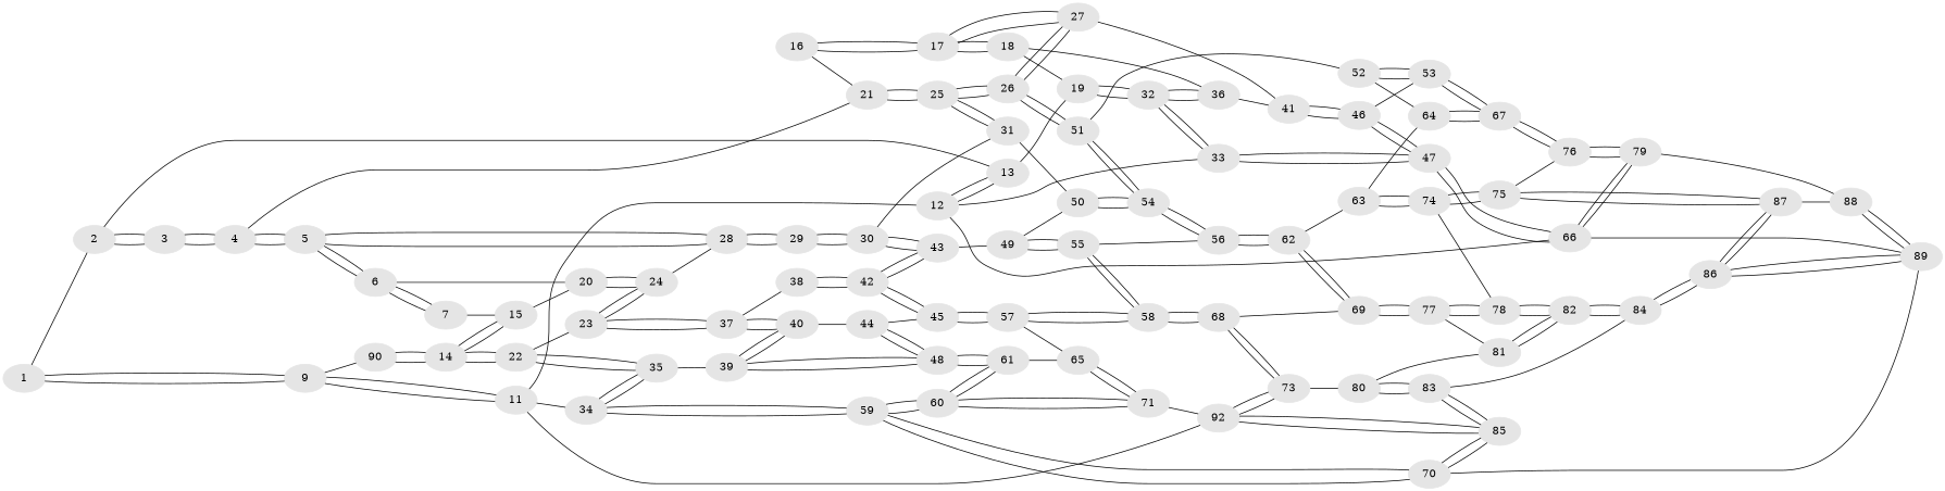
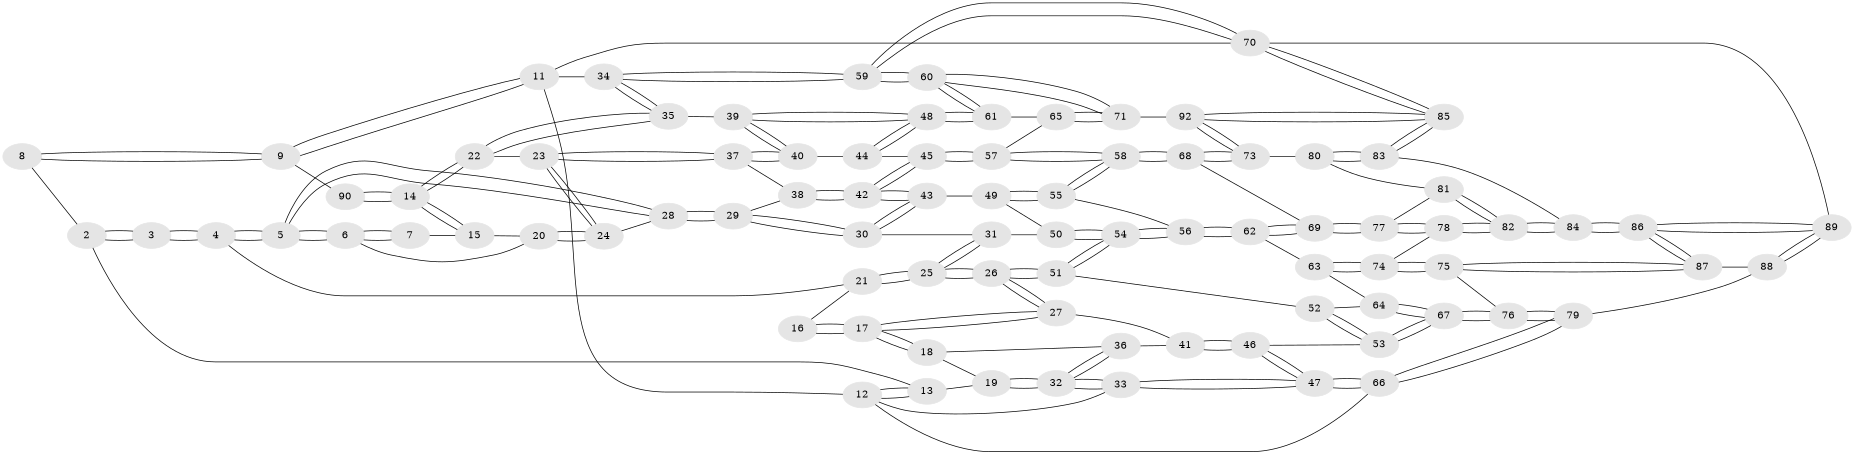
  graph {
    rankdir=LR
    node [color=gray90 style=filled]
-   1
+   1 [label=8]
    2
    9
    3
    13
    n6 [label=90]
    11
    4
    19
    5
    21
    16
    17
    6
    28
    25
    7
    20
    29
    15
    24
    14
    12
    34
    70
    22
    33
    66
    35
    59
    89
    85
    47
    79
    32
    23
    18
    27
    36
    41
    26
    31
    37
    39
    38
    40
    51
    50
    54
    52
    46
    30
    43
    42
    49
    60
    48
    44
    45
    61
    53
    57
    55
    58
    65
    67
    56
    64
    76
    62
    68
    63
    69
    71
    73
    n76 [label=92]
    74
    77
    75
    78
    88
    80
    81
    83
    87
    82
    84
    86
    1 -- 2
    1 -- 9
    1 -- 9
    2 -- 3
    2 -- 3
    2 -- 13
    9 -- n6
    9 -- 11
    9 -- 11
    3 -- 4
    3 -- 4
    13 -- 19
    n6 -- 14
    n6 -- 14
    11 -- 12
    11 -- 34
-   11 -- n76
+   11 -- 70
    4 -- 5
    4 -- 5
    4 -- 21
    19 -- 32
    19 -- 32
    5 -- 6
    5 -- 6
    5 -- 28
    5 -- 28
    21 -- 25
    21 -- 25
    16 -- 21
    16 -- 17
    16 -- 17
    17 -- 18
    17 -- 18
    17 -- 27
    17 -- 27
    6 -- 7
    6 -- 7
    6 -- 20
    28 -- 29
    28 -- 29
    25 -- 26
    25 -- 26
    25 -- 31
    25 -- 31
    7 -- 15
    20 -- 24
    20 -- 24
+   29 -- 38
    29 -- 30
    29 -- 30
    15 -- 20
    24 -- 28
    14 -- 15
    14 -- 15
    14 -- 22
    14 -- 22
    12 -- 13
    12 -- 13
    12 -- 33
    12 -- 66
    34 -- 35
    34 -- 35
    34 -- 59
    34 -- 59
    70 -- 89
    70 -- 85
    70 -- 85
    22 -- 35
    22 -- 35
    22 -- 23
    33 -- 47
    33 -- 47
-   66 -- 89
    66 -- 79
    66 -- 79
    35 -- 39
    59 -- 70
    59 -- 70
    59 -- 60
    59 -- 60
    47 -- 66
    47 -- 66
    79 -- 88
    32 -- 33
    32 -- 33
    32 -- 36
    32 -- 36
    23 -- 24
    23 -- 24
    23 -- 37
    23 -- 37
    18 -- 19
    18 -- 36
    27 -- 41
    36 -- 41
    41 -- 46
    41 -- 46
    26 -- 27
    26 -- 27
    26 -- 51
    26 -- 51
    31 -- 50
    37 -- 38
    37 -- 40
    37 -- 40
    39 -- 40
    39 -- 40
    39 -- 48
    39 -- 48
    38 -- 42
    38 -- 42
    40 -- 44
    51 -- 54
    51 -- 54
    51 -- 52
    50 -- 54
    50 -- 54
    54 -- 56
    54 -- 56
    52 -- 53
    52 -- 53
    52 -- 64
    46 -- 47
    46 -- 47
    46 -- 53
    30 -- 31
    30 -- 43
    30 -- 43
    43 -- 49
    42 -- 43
    42 -- 43
    42 -- 45
    42 -- 45
    49 -- 50
    49 -- 55
    49 -- 55
    60 -- 61
    60 -- 61
    60 -- 71
    60 -- 71
    48 -- 61
    48 -- 61
    44 -- 48
    44 -- 48
    44 -- 45
    45 -- 57
    45 -- 57
    61 -- 65
    53 -- 67
    53 -- 67
    57 -- 58
    57 -- 58
    57 -- 65
    55 -- 58
    55 -- 58
    55 -- 56
    58 -- 68
    58 -- 68
    65 -- 71
    65 -- 71
    67 -- 76
    67 -- 76
    56 -- 62
    56 -- 62
    64 -- 67
    64 -- 67
    76 -- 79
    76 -- 79
    62 -- 63
    62 -- 69
    62 -- 69
    68 -- 69
    68 -- 73
    68 -- 73
    63 -- 64
    63 -- 74
    63 -- 74
    69 -- 77
    69 -- 77
    71 -- n76
    73 -- 80
    n76 -- 85
    n76 -- 85
    n76 -- 73
    n76 -- 73
    74 -- 75
    74 -- 75
    74 -- 78
    77 -- 78
    77 -- 78
    77 -- 81
    75 -- 76
    75 -- 87
    75 -- 87
    78 -- 82
    78 -- 82
    88 -- 89
    88 -- 89
    80 -- 81
    80 -- 83
    80 -- 83
    81 -- 82
    81 -- 82
    83 -- 85
    83 -- 85
    83 -- 84
    87 -- 88
    82 -- 84
    82 -- 84
    84 -- 86
    84 -- 86
    86 -- 89
    86 -- 89
    86 -- 87
    86 -- 87
  }
